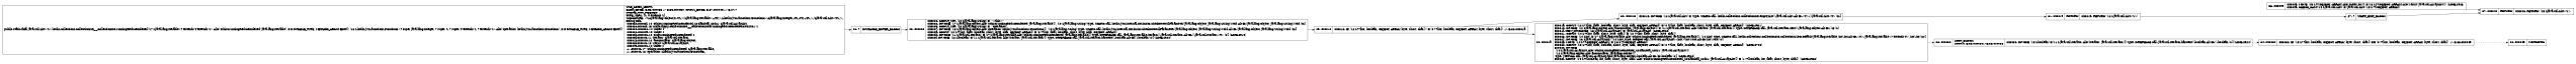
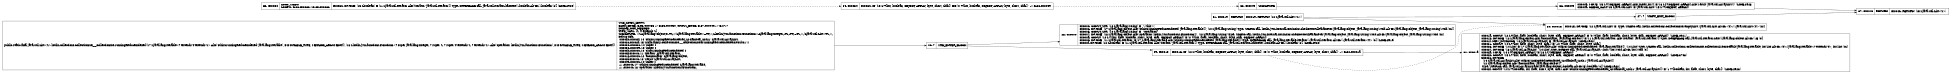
  digraph {
    rankdir=LR
    node [shape=record]
-   n1 [label="{26\:\ ?|INSTANCE_ENTER_BLOCK\l}"]
+   n1 [label="{26\:\ ?|MTH_ENTER_BLOCK\l}"]
    n2 [label="{28\:\ 0x0000|0x0000: CONST_STR  (r0 I:java.lang.String) =  \"\<this\>\" \l0x0002: INVOKE  (r7 I:java.lang.Object A[D('$this$runningReduceIndexed' java.lang.Iterable)]), (r0 I:java.lang.String) type: STATIC call: kotlin.jvm.internal.Intrinsics.checkNotNullParameter(java.lang.Object, java.lang.String):void A[MD:(java.lang.Object, java.lang.String):void (m)]\l0x0005: CONST_STR  (r0 I:java.lang.String) =  \"operation\" \l0x0007: INVOKE  (r8 I:java.lang.Object A[D('operation' kotlin.jvm.functions.Function3)]), (r0 I:java.lang.String) type: STATIC call: kotlin.jvm.internal.Intrinsics.checkNotNullParameter(java.lang.Object, java.lang.String):void A[MD:(java.lang.Object, java.lang.String):void (m)]\l0x000a: CONST  (r0 I:??[int, float, boolean, short, byte, char, OBJECT, ARRAY]) = (0 ??[int, float, boolean, short, byte, char, OBJECT, ARRAY]) \l0x000b: INVOKE  (r1 I:java.util.Iterator) = (r7 I:java.lang.Iterable A[D('$this$runningReduceIndexed' java.lang.Iterable)]) type: INTERFACE call: java.lang.Iterable.iterator():java.util.Iterator A[MD:():java.util.Iterator\<T\> (c)] (LINE:2919)\l0x000f: INVOKE  (r2 I:boolean) = (r1 I:java.util.Iterator A[D('iterator' java.util.Iterator)]) type: INTERFACE call: java.util.Iterator.hasNext():boolean A[MD:():boolean (c)] (LINE:2920)\l}"]
    n3 [label="{29\:\ 0x0013|0x0013: IF  (r2 I:??[int, boolean, OBJECT, ARRAY, byte, short, char]) != (0 ??[int, boolean, OBJECT, ARRAY, byte, short, char])  \-\> B:32:0x001a \l}"]
    n4 [label="{30\:\ 0x0015|0x0015: INVOKE  (r2 I:java.util.List) =  type: STATIC call: kotlin.collections.CollectionsKt.emptyList():java.util.List A[MD:\<T\>:():java.util.List\<T\> (m)]\l}"]
    n5 [label="{32\:\ 0x001a|0x001a: CONST  (r2 I:??[int, float, boolean, short, byte, char, OBJECT, ARRAY]) = (0 ??[int, float, boolean, short, byte, char, OBJECT, ARRAY])  (LINE:2921)\l0x001b: INVOKE  (r2 I:java.lang.Object A[D('accumulator' java.lang.Object)]) = (r1 I:java.util.Iterator A[D('iterator' java.util.Iterator)]) type: INTERFACE call: java.util.Iterator.next():java.lang.Object A[MD:():E (c)]\l0x001f: NEW_INSTANCE  (r3 I:java.util.ArrayList) =  java.util.ArrayList  (LINE:2922)\l0x0021: CONST  (r4 I:??[int, float, short, byte, char]) = (10 ??[int, float, short, byte, char]) \l0x0023: INVOKE  (r4 I:int) = (r7 I:java.lang.Iterable A[D('$this$runningReduceIndexed' java.lang.Iterable)]), (r4 I:int) type: STATIC call: kotlin.collections.CollectionsKt.collectionSizeOrDefault(java.lang.Iterable, int):int A[MD:\<T\>:(java.lang.Iterable\<? extends T\>, int):int (m)]\l0x0027: INVOKE  (r3 I:java.util.ArrayList), (r4 I:int) type: DIRECT call: java.util.ArrayList.\<init\>(int):void A[MD:(int):void (c)]\l0x002a: MOVE  (r4 I:??[OBJECT, ARRAY]) = (r3 I:??[OBJECT, ARRAY]) \l0x002b: CONST  (r5 I:??[int, float, boolean, short, byte, char, OBJECT, ARRAY]) = (0 ??[int, float, boolean, short, byte, char, OBJECT, ARRAY])  (LINE:3708)\l5x002c: INVOKE  \l  (r4 I:java.util.ArrayList A[D('$this$runningReduceIndexed_u24lambda_u2d21' java.util.ArrayList)])\l  (r2 I:java.lang.Object A[D('accumulator' java.lang.Object)])\l type: VIRTUAL call: java.util.ArrayList.add(java.lang.Object):boolean A[MD:(E):boolean (c)] (LINE:2922)\l0x002f: CONST  (r4 I:??[boolean, int, float, short, byte, char] A[D('$this$runningReduceIndexed_u24lambda_u2d21' java.util.ArrayList)]) = (1 ??[boolean, int, float, short, byte, char])  (LINE:2923)\l}"]
    n6 [label="{31\:\ 0x0019|RETURN\l|0x0019: RETURN  (r2 I:java.util.List\<S\>) \l}"]
-   n7 [label="{33\:\ 0x0030|LOOP_BLOCK\lLOOP:0: B:33:0x0030\-\>B:35:0x0036\l|0x0030: INVOKE  (r5 I:boolean) = (r1 I:java.util.Iterator A[D('iterator' java.util.Iterator)]) type: INTERFACE call: java.util.Iterator.hasNext():boolean A[MD:():boolean (c)] (LINE:2924)\l}"]
+   n7 [label="{33\:\ 0x0030|LOOP_START\lLOOP:0: B:33:0x0030\-\>B:35:0x0036\l|0x0030: INVOKE  (r5 I:boolean) = (r1 I:java.util.Iterator A[D('iterator' java.util.Iterator)]) type: INTERFACE call: java.util.Iterator.hasNext():boolean A[MD:():boolean (c)] (LINE:2924)\l}"]
    n8 [label="{27\:\ ?|START_EXIT_BLOCK\l}"]
    n9 [label="{37\:\ 0x004c|RETURN\l|0x004c: RETURN  (r5 I:java.util.List\<S\>) \l}"]
    n10 [label="{34\:\ 0x0034|0x0034: IF  (r5 I:??[int, boolean, OBJECT, ARRAY, byte, short, char]) == (0 ??[int, boolean, OBJECT, ARRAY, byte, short, char])  \-\> B:38:0x0049 \l}"]
-   n11 [label="{38\:\ 0x0049|SYNTHETIC\l}"]
+   n11 [label="{38\:\ 0x0049|SIGNATURE\l}"]
    n12 [label="{36\:\ 0x0049|0x0049: MOVE  (r5 I:??[OBJECT, ARRAY] A[D('index' int)]) = (r3 I:??[OBJECT, ARRAY] A[D('result' java.util.ArrayList)])  (LINE:2928)\l0x004a: CHECK_CAST (r5 I:java.util.List) = (java.util.List) (r5 I:??[OBJECT, ARRAY]) \l}"]
    n13 [label="{public static final java.util.List\<S\> kotlin.collections.CollectionsKt___CollectionsKt.runningReduceIndexed((r7 I:java.lang.Iterable\<? extends T extends S\> A[D('$this$runningReduceIndexed' java.lang.Iterable), IMMUTABLE_TYPE, METHOD_ARGUMENT]), (r8 I:kotlin.jvm.functions.Function3\<? super java.lang.Integer, ? super S, ? super T extends S, ? extends S\> A[D('operation' kotlin.jvm.functions.Function3), IMMUTABLE_TYPE, METHOD_ARGUMENT]))  | USE_LINES_HINTS\lBACK_EDGE: B:35:0x0036 \-\> B:33:0x0030, CROSS_EDGE: B:37:0x004c \-\> B:27:?\lINLINE_NOT_NEEDED\lTYPE_VARS: [S, T extends S]\lSIGNATURE: \<S:Ljava\/lang\/Object;T::TS;\>(Ljava\/lang\/Iterable\<+TT;\>;Lkotlin\/jvm\/functions\/Function3\<\-Ljava\/lang\/Integer;\-TS;\-TT;+TS;\>;)Ljava\/util\/List\<TS;\>;\lDebug Info:\l  0x002b\-0x002f: r4 '$this$runningReduceIndexed_u24lambda_u2d21' Ljava\/util\/ArrayList;\l  0x002c\-0x002f: r5 '$i$a$\-apply\-CollectionsKt___CollectionsKt$runningReduceIndexed$result$1' I\l  0x0030\-0x0038: r4 'index' I\l  0x0038\-0x0049: r5 'index' I\l  0x000b\-0x004c: r0 '$i$f$runningReduceIndexed' I\l  0x000f\-0x004c: r1 'iterator' Ljava\/util\/Iterator;\l  0x001b\-0x004c: r2 'accumulator' Ljava\/lang\/Object;\l  0x002f\-0x004c: r3 'result' Ljava\/util\/ArrayList;\l  0x0049\-0x004c: r4 'index' I\l  \-1 \-0x004c: r7 '$this$runningReduceIndexed' Ljava\/lang\/Iterable;\l  \-1 \-0x004c: r8 'operation' Lkotlin\/jvm\/functions\/Function3;\l}"]
    n1 -> n2
-   n2 -> n3
-   n3 -> n4 [style=solid]
+   n1 -> n3
+   n3 -> n4 [style=dashed]
    n3 -> n5
-   n4 -> n6
-   n5 -> n7
+   n6 -> n4
    n6 -> n8
    n7 -> n10 [style=dashed]
    n8 -> n9
    n10 -> n11 [style=dashed]
+   n11 -> n12
    n12 -> n9
    n13 -> n1
  }
